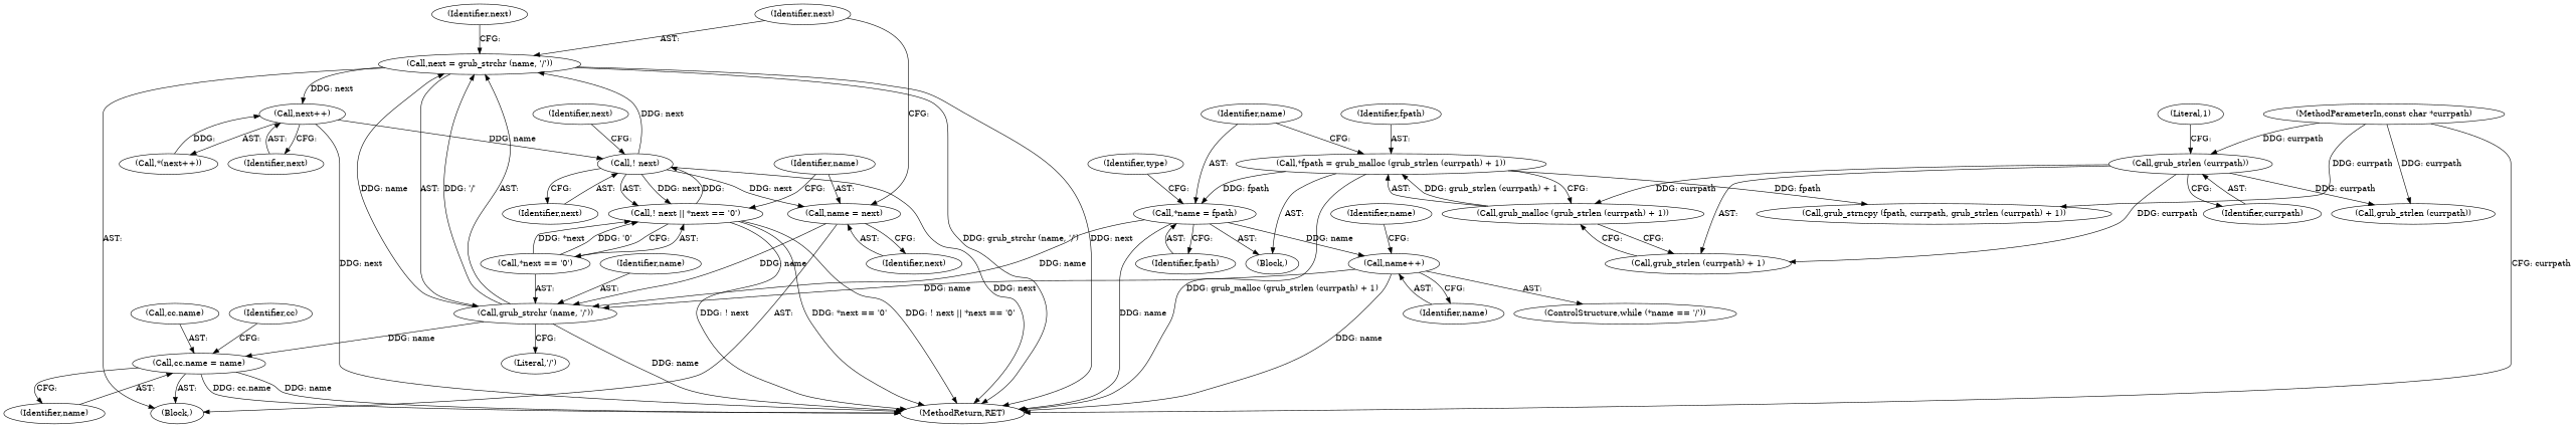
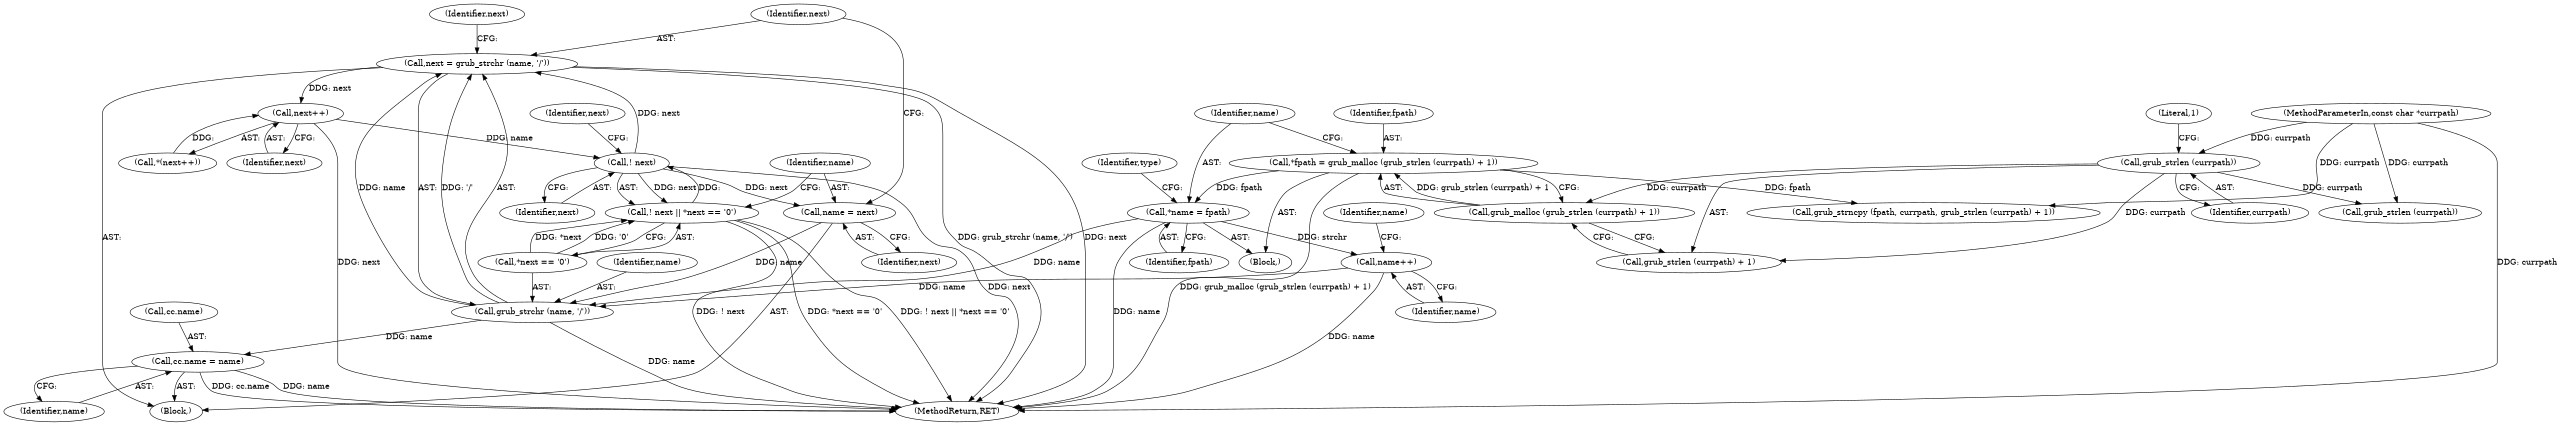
  digraph {
    n1 [label="(Call,next = grub_strchr (name, '/'))"]
    n2 [label="(Call,grub_strchr (name, '/'))"]
    n3 [label="(Call,next++)"]
    n4 [label="(MethodReturn,RET)"]
    n5 [label="(Block,)"]
    n6 [label="(Call,cc.name = name)"]
-   n7 [label="(Literal,'/')"]
    n8 [label="(Call,! next)"]
    n9 [label="(Call,name = next)"]
    n10 [label="(Call,! next || *next == '\0')"]
    n11 [label="(Identifier,next)"]
    n12 [label="(Call,*(next++))"]
    n13 [label="(Identifier,next)"]
    n14 [label="(Identifier,name)"]
    n15 [label="(Call,name++)"]
    n16 [label="(Identifier,name)"]
-   n17 [label="(ControlStructure,while (*name == '/'))"]
    n18 [label="(Call,*name = fpath)"]
    n19 [label="(Block,)"]
    n20 [label="(Identifier,fpath)"]
    n21 [label="(Call,*fpath = grub_malloc (grub_strlen (currpath) + 1))"]
    n22 [label="(Call,grub_malloc (grub_strlen (currpath) + 1))"]
    n23 [label="(Call,grub_strncpy (fpath, currpath, grub_strlen (currpath) + 1))"]
    n24 [label="(Call,grub_strlen (currpath) + 1)"]
    n25 [label="(Call,grub_strlen (currpath))"]
    n26 [label="(Identifier,currpath)"]
    n27 [label="(Call,grub_strlen (currpath))"]
    n28 [label="(MethodParameterIn,const char *currpath)"]
    n29 [label="(Identifier,next)"]
    n30 [label="(Call,*next == '\0')"]
    n31 [label="(Identifier,name)"]
    n32 [label="(Identifier,fpath)"]
    n33 [label="(Identifier,next)"]
    n34 [label="(Call,cc.name)"]
    n35 [label="(Identifier,next)"]
-   n36 [label="(Identifier,cc)"]
    n37 [label="(Identifier,type)"]
    n38 [label="(Identifier,name)"]
    n39 [label="(Identifier,name)"]
    n40 [label="(Identifier,next)"]
    n41 [label="(Literal,1)"]
    n42 [label="(Identifier,name)"]
    n1 -> n2 [label="AST: "]
    n1 -> n3 [label="DDG: next"]
    n1 -> n4 [label="DDG: grub_strchr (name, '/')"]
    n1 -> n4 [label="DDG: next"]
    n1 -> n5 [label="AST: "]
    n2 -> n1 [label="AST: "]
    n2 -> n1 [label="DDG: name"]
    n2 -> n1 [label="DDG: '/'"]
    n2 -> n4 [label="DDG: name"]
    n2 -> n6 [label="DDG: name"]
-   n2 -> n7 [label="CFG: "]
    n3 -> n4 [label="DDG: next"]
    n3 -> n8 [label="DDG: name"]
    n3 -> n12 [label="AST: "]
    n3 -> n13 [label="CFG: "]
    n6 -> n4 [label="DDG: cc.name"]
    n6 -> n4 [label="DDG: name"]
    n6 -> n5 [label="AST: "]
    n6 -> n14 [label="CFG: "]
    n8 -> n1 [label="DDG: next"]
    n8 -> n4 [label="DDG: next"]
    n8 -> n9 [label="DDG: next"]
    n8 -> n10 [label="AST: "]
    n8 -> n10 [label="DDG: next"]
    n8 -> n11 [label="CFG: "]
    n9 -> n2 [label="DDG: name"]
    n9 -> n5 [label="AST: "]
    n9 -> n29 [label="CFG: "]
    n10 -> n4 [label="DDG: ! next"]
    n10 -> n4 [label="DDG: *next == '\0'"]
    n10 -> n4 [label="DDG: ! next || *next == '\0'"]
    n10 -> n8 [label="DDG: "]
    n10 -> n30 [label="CFG: "]
    n11 -> n8 [label="AST: "]
    n12 -> n3 [label="DDG: "]
    n13 -> n3 [label="AST: "]
    n14 -> n6 [label="AST: "]
    n15 -> n2 [label="DDG: name"]
    n15 -> n4 [label="DDG: name"]
    n15 -> n16 [label="CFG: "]
-   n15 -> n17 [label="AST: "]
    n16 -> n15 [label="AST: "]
    n18 -> n2 [label="DDG: name"]
    n18 -> n4 [label="DDG: name"]
-   n18 -> n15 [label="DDG: name"]
+   n18 -> n15 [label="DDG: strchr"]
    n18 -> n19 [label="AST: "]
    n18 -> n20 [label="CFG: "]
    n20 -> n18 [label="AST: "]
    n21 -> n4 [label="DDG: grub_malloc (grub_strlen (currpath) + 1)"]
    n21 -> n18 [label="DDG: fpath"]
    n21 -> n19 [label="AST: "]
    n21 -> n22 [label="CFG: "]
    n21 -> n23 [label="DDG: fpath"]
    n22 -> n21 [label="AST: "]
    n22 -> n21 [label="DDG: grub_strlen (currpath) + 1"]
    n22 -> n24 [label="CFG: "]
    n24 -> n22 [label="CFG: "]
    n25 -> n22 [label="DDG: currpath"]
    n25 -> n24 [label="AST: "]
    n25 -> n24 [label="DDG: currpath"]
    n25 -> n26 [label="CFG: "]
    n25 -> n27 [label="DDG: currpath"]
    n26 -> n25 [label="AST: "]
-   n28 -> n4 [label="CFG: currpath"]
+   n28 -> n4 [label="DDG: currpath"]
    n28 -> n23 [label="DDG: currpath"]
    n28 -> n25 [label="DDG: currpath"]
    n28 -> n27 [label="DDG: currpath"]
    n29 -> n9 [label="AST: "]
    n30 -> n2 [label="AST: "]
    n30 -> n10 [label="AST: "]
    n30 -> n10 [label="DDG: *next"]
    n30 -> n10 [label="DDG: '\0'"]
    n31 -> n2 [label="AST: "]
    n32 -> n21 [label="AST: "]
    n33 -> n8 [label="CFG: "]
    n34 -> n6 [label="AST: "]
    n35 -> n1 [label="CFG: "]
-   n36 -> n6 [label="CFG: "]
    n37 -> n18 [label="CFG: "]
    n38 -> n15 [label="CFG: "]
    n39 -> n18 [label="AST: "]
    n39 -> n21 [label="CFG: "]
    n40 -> n1 [label="AST: "]
    n40 -> n9 [label="CFG: "]
    n41 -> n25 [label="CFG: "]
    n42 -> n9 [label="AST: "]
    n42 -> n10 [label="CFG: "]
  }
